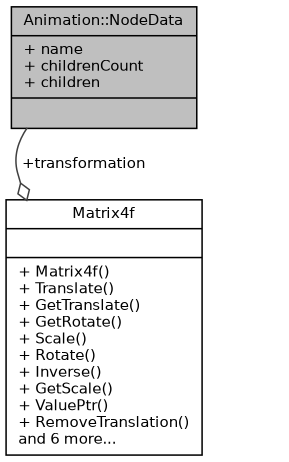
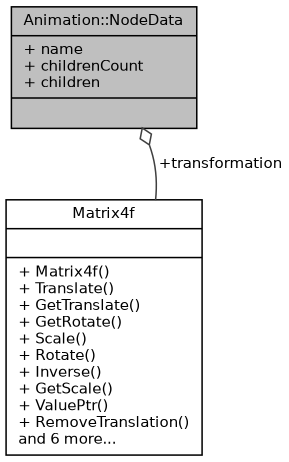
  digraph {
    node [color=black fontname=Helvetica fontsize=10 shape=record style=filled]
    n1 [fillcolor=grey75 fontcolor=black height=0.2 label="{Animation::NodeData\n|+ name\l+ childrenCount\l+ children\l|}" width=0.4]
    n2 [fillcolor=white height=0.2 label="{Matrix4f\n||+ Matrix4f()\l+ Translate()\l+ GetTranslate()\l+ GetRotate()\l+ Scale()\l+ Rotate()\l+ Inverse()\l+ GetScale()\l+ ValuePtr()\l+ RemoveTranslation()\land 6 more...\l}" width=0.4]
-   n1 -> n2 [arrowhead=odiamond color=grey25 fontname=Helvetica fontsize=10 label=" +transformation" labelfontname=Helvetica labelfontsize=10 style=solid]
+   n2 -> n1 [arrowhead=odiamond color=grey25 fontname=Helvetica fontsize=10 label=" +transformation" labelfontname=Helvetica labelfontsize=10 style=solid]
  }
